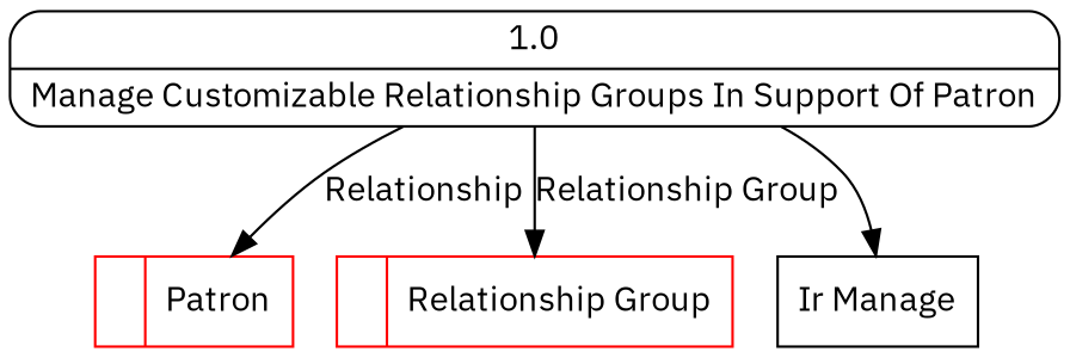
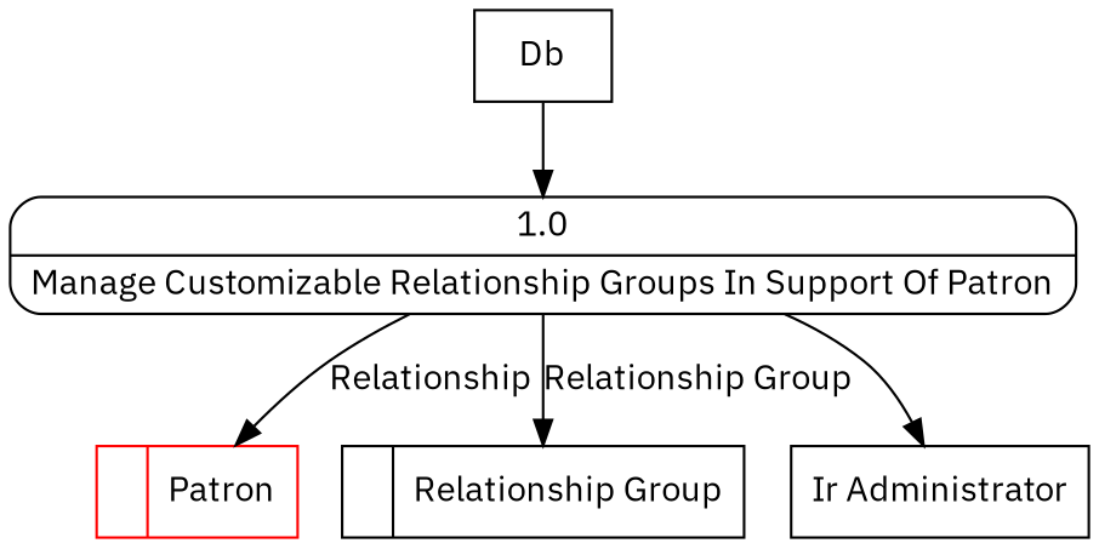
  digraph {
    fontname="IBM Plex Sans"
    node [fontname="IBM Plex Sans" shape=record]
    edge [fontname="IBM Plex Sans"]
    n1 [color=red label="<f0>  |<f1> Patron "]
-   n2 [color=red label="<f0>  |<f1> Relationship Group "]
+   n2 [color=black label="<f0>  |<f1> Relationship Group "]
+   n3 [label=Db shape=box]
    n4 [label="{<f0> 1.0|<f1> Manage Customizable Relationship Groups In Support Of Patron }" shape=Mrecord]
-   n5 [label="Ir Manage" shape=box]
+   n5 [label="Ir Administrator" shape=box]
+   n3 -> n4
    n4 -> n1 [label=Relationship]
    n4 -> n2 [label="Relationship Group"]
    n4 -> n5
  }
